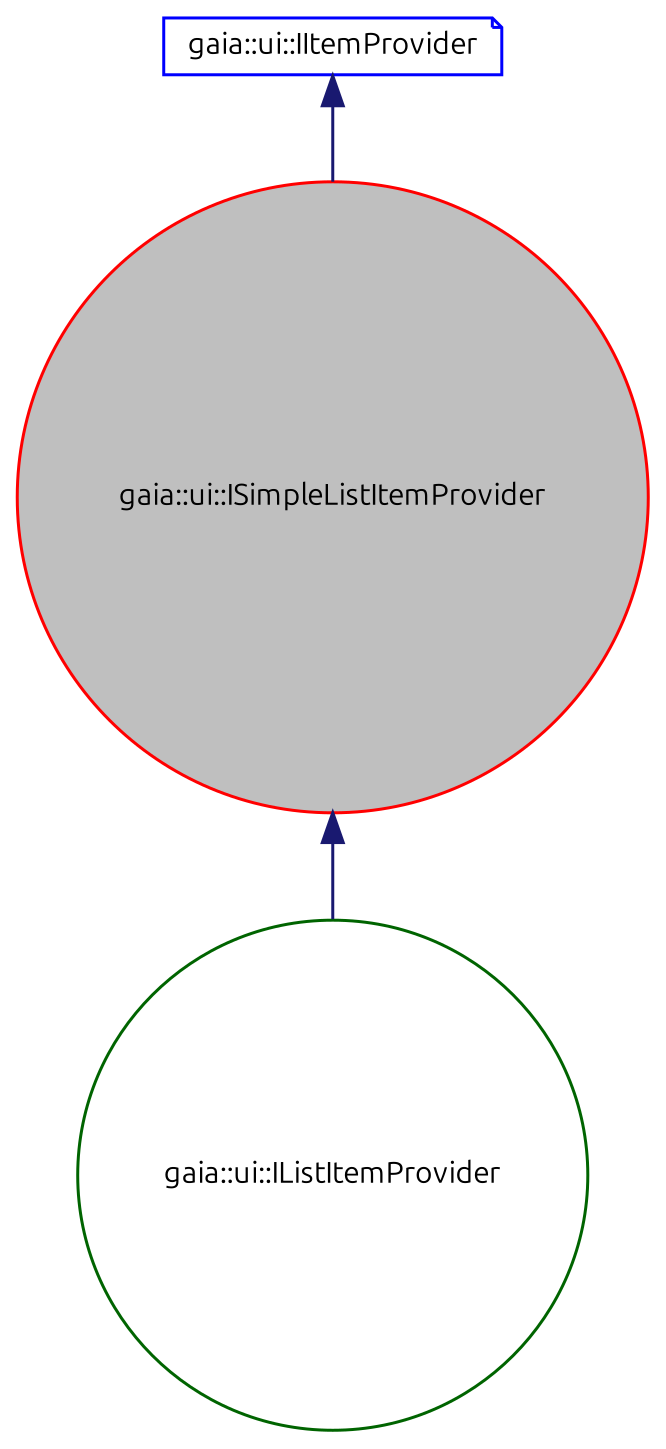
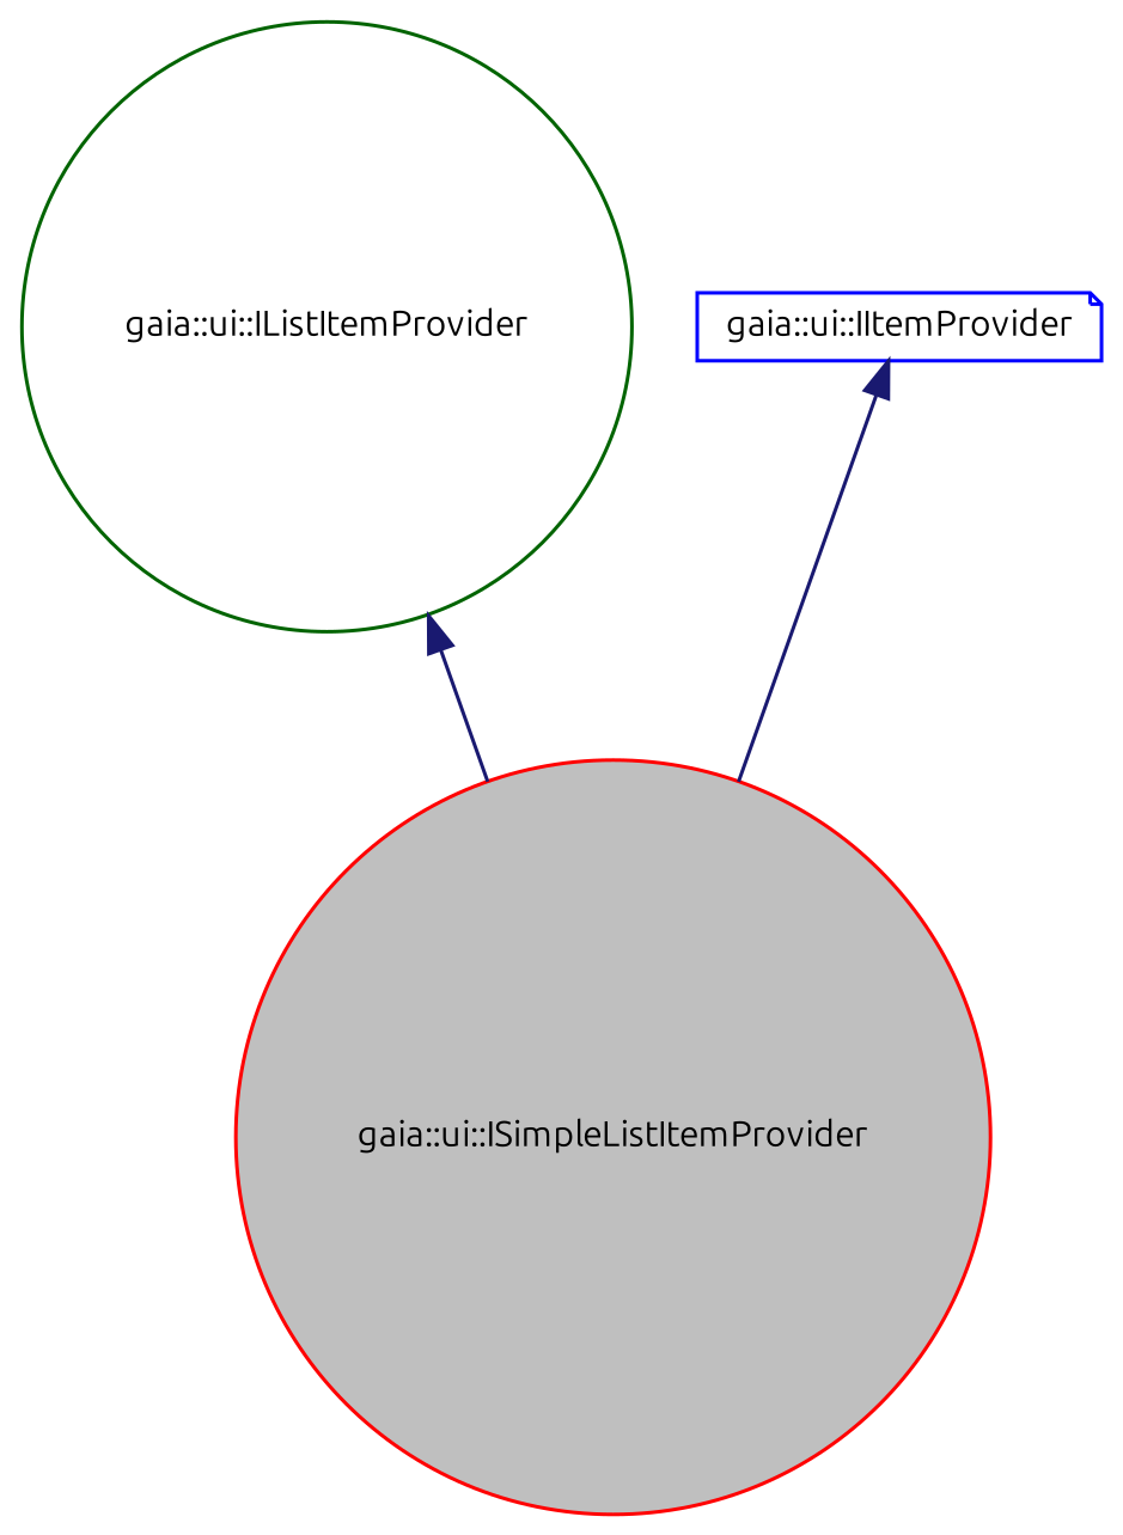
  digraph {
    fontname=Ubuntu
    node [fillcolor=white fontname=Ubuntu fontsize=10 shape=circle style=filled]
    edge [color=midnightblue dir=back fontname=Ubuntu fontsize=10 labelfontname=Helvetica labelfontsize=10 style=solid]
    n1 [color=red fillcolor=grey75 fontcolor=black height=0.2 label="gaia::ui::ISimpleListItemProvider" width=0.4]
    n2 [color=darkgreen height=0.2 label="gaia::ui::IListItemProvider" width=0.4]
    n3 [color=blue height=0.2 label="gaia::ui::IItemProvider" shape=note width=0.4]
-   n1 -> n2
+   n2 -> n1
    n3 -> n1
  }
